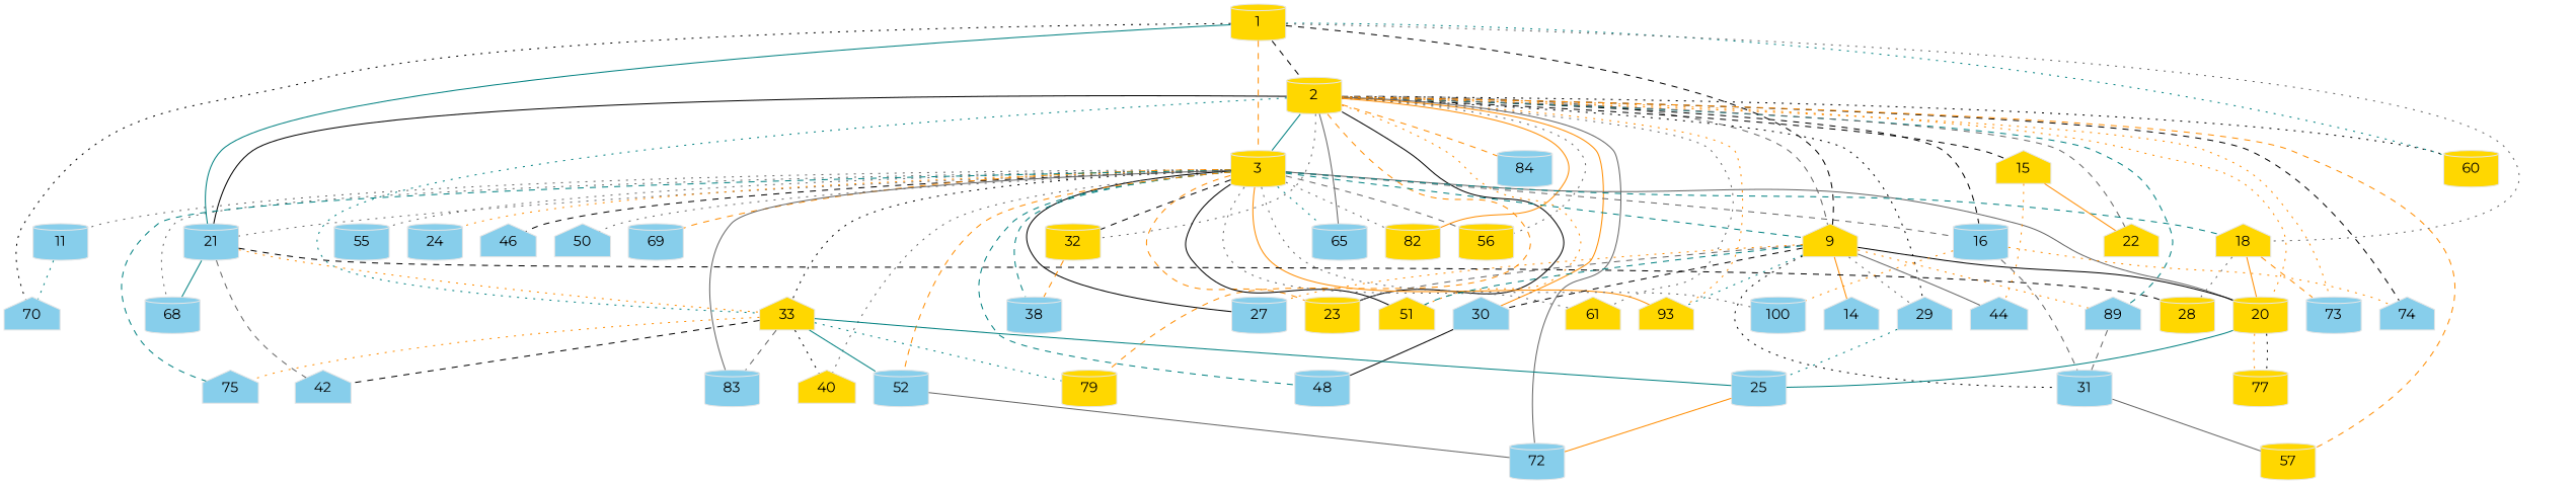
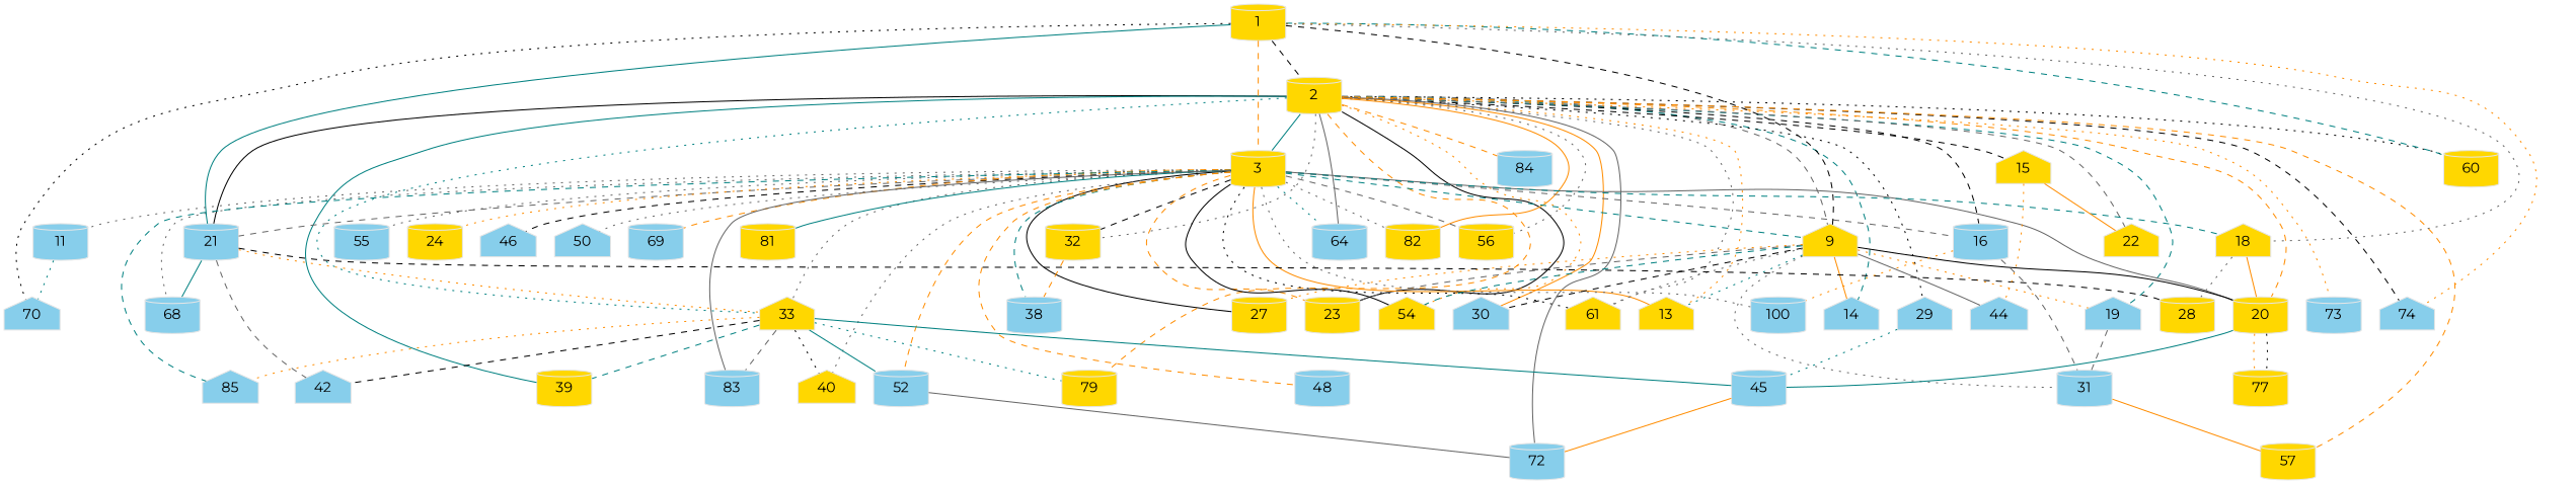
  graph {
    fontname=Montserrat
    node [color=gray90 fillcolor=skyblue fontname=Montserrat shape=cylinder style=filled]
    edge [color=gray40 fontname=Montserrat style=dotted]
    2 [fillcolor=gold super="+92+107+8+96+49+37+25+67+4+78"]
    3 [fillcolor=gold super="+53+43+17+5+59"]
    9 [fillcolor=gold shape=house]
    21 [super="+41"]
    60 [fillcolor=gold]
    74 [shape=house]
-   13 [fillcolor=gold shape=house label=93]
+   13 [fillcolor=gold shape=house]
    14 [shape=house]
    15 [fillcolor=gold shape=house]
    16
-   19 [shape=house label=89]
+   19 [shape=house]
    20 [fillcolor=gold super="+76+95"]
    22 [fillcolor=gold shape=house]
    23 [fillcolor=gold super="+26+35"]
    29 [shape=house]
    30 [shape=house]
    32 [fillcolor=gold]
    33 [fillcolor=gold shape=house super="+63+66"]
-   54 [fillcolor=gold shape=house label=51]
+   39 [fillcolor=gold]
+   54 [fillcolor=gold shape=house]
    56 [fillcolor=gold]
    57 [fillcolor=gold]
    61 [fillcolor=gold shape=house]
-   65
+   65 [label=64]
    72
    73
    79 [fillcolor=gold]
    82 [fillcolor=gold]
    84
    1 [fillcolor=gold]
    18 [fillcolor=gold shape=house super="+93"]
    70 [shape=house]
    55 [super="+90"]
    11
-   24
-   27 [super="+58+99"]
+   24 [fillcolor=gold]
+   27 [fillcolor=gold super="+58+99"]
    38
    40 [fillcolor=gold shape=house]
    46 [shape=house]
    48
    50 [shape=house]
    52
    68
    69
-   75 [shape=house]
+   75 [shape=house label=85]
+   81 [fillcolor=gold]
    83
    100
    31 [super="+85"]
    44 [shape=house]
    28 [fillcolor=gold]
    42 [shape=house]
-   45 [super="+86" label=25]
+   45 [super="+86"]
    77 [fillcolor=gold]
    2 -- 3 [color=teal style=solid weight=24]
    2 -- 9 [style=dashed weight=4]
    2 -- 21 [color=black style=solid weight=3]
    2 -- 60 [color=black]
    2 -- 74 [color=black style=dashed]
    2 -- 13 [color=darkorange]
+   2 -- 14 [color=teal style=dashed]
    2 -- 15 [color=black style=dashed weight=3]
    2 -- 16 [color=black style=dashed]
    2 -- 19 [color=teal style=dashed]
-   2 -- 20 [color=darkorange]
+   2 -- 20 [color=darkorange style=dashed]
    2 -- 22 [style=dashed]
    2 -- 23 [color=black style=solid weight=2]
    2 -- 29 [color=black weight=2]
    2 -- 30 [color=darkorange style=solid]
    2 -- 32
    2 -- 33 [color=teal]
+   2 -- 39 [color=teal style=solid]
    2 -- 54 [color=darkorange]
    2 -- 56
    2 -- 57 [color=darkorange style=dashed]
    2 -- 61
    2 -- 65 [style=solid]
    2 -- 72 [style=solid]
    2 -- 73 [color=darkorange weight=2]
    2 -- 79 [color=darkorange style=dashed]
    2 -- 82 [color=darkorange style=solid]
    2 -- 84 [color=darkorange style=dashed]
    3 -- 9 [color=teal style=dashed weight=6]
-   3 -- 21
+   3 -- 21 [style=dashed]
    3 -- 13 [color=darkorange style=solid]
    3 -- 16 [style=dashed]
    3 -- 20 [style=solid weight=2]
    3 -- 23 [color=darkorange style=dashed weight=2]
    3 -- 32 [color=black style=dashed]
-   3 -- 33 [color=black weight=2]
+   3 -- 33 [weight=2]
    3 -- 54 [color=black style=solid]
    3 -- 56 [style=dashed weight=2]
-   3 -- 61
+   3 -- 61 [color=black]
    3 -- 65 [color=teal]
    3 -- 82
    3 -- 18 [color=teal style=dashed weight=2]
    3 -- 55 [weight=2]
    3 -- 11
    3 -- 24 [color=darkorange]
    3 -- 27 [color=black style=solid weight=3]
    3 -- 38 [color=teal style=dashed]
    3 -- 40 [weight=2]
    3 -- 46 [color=black style=dashed weight=2]
-   3 -- 48 [color=teal style=dashed]
+   3 -- 48 [color=darkorange style=dashed]
    3 -- 50 [weight=2]
    3 -- 52 [color=darkorange style=dashed weight=2]
    3 -- 68
    3 -- 69 [color=darkorange style=dashed weight=2]
    3 -- 75 [color=teal style=dashed]
+   3 -- 81 [color=teal style=solid weight=2]
    3 -- 83 [style=solid]
    3 -- 100
    9 -- 13 [color=teal]
    9 -- 14 [color=darkorange style=solid]
    9 -- 19 [color=darkorange]
    9 -- 20 [color=black style=solid]
    9 -- 23 [style=dashed]
-   9 -- 29
+   9 -- 61
    9 -- 30 [color=black style=dashed]
    9 -- 54 [color=teal style=dashed]
    9 -- 27 [color=darkorange]
-   9 -- 31 [color=black]
+   9 -- 31
    9 -- 44 [style=solid]
    21 -- 33 [color=darkorange]
    21 -- 68 [color=teal style=solid]
    21 -- 28 [color=black style=dashed]
    21 -- 42 [style=dashed]
    15 -- 22 [color=darkorange style=solid]
    15 -- 44 [color=darkorange]
    16 -- 100 [color=darkorange]
    16 -- 31 [style=dashed]
    19 -- 31 [style=dashed]
    20 -- 45 [color=teal style=solid]
    20 -- 77 [color=darkorange]
    20 -- 77 [color=black]
    29 -- 45 [color=teal]
-   30 -- 48 [color=black style=solid]
    32 -- 38 [color=darkorange style=dashed]
+   33 -- 39 [color=teal style=dashed]
    33 -- 79 [color=teal]
    33 -- 40 [color=black]
    33 -- 52 [color=teal style=solid]
    33 -- 75 [color=darkorange]
    33 -- 83 [style=dashed]
    33 -- 42 [color=black style=dashed]
    33 -- 45 [color=teal style=solid]
    1 -- 2 [color=black style=dashed weight=3]
    1 -- 3 [color=darkorange style=dashed weight=6]
    1 -- 9 [color=black style=dashed]
    1 -- 21 [color=teal style=solid]
-   1 -- 60 [color=teal]
-   16 -- 74 [color=darkorange]
+   1 -- 60 [color=teal style=dashed]
+   1 -- 74 [color=darkorange]
    1 -- 18
    1 -- 70 [color=black]
    18 -- 20 [color=darkorange style=solid]
-   18 -- 73 [color=darkorange style=dashed]
    18 -- 28
    11 -- 70 [color=teal]
    52 -- 72 [style=solid]
-   31 -- 57 [style=solid]
+   31 -- 57 [color=darkorange style=solid]
    45 -- 72 [color=darkorange style=solid]
  }
